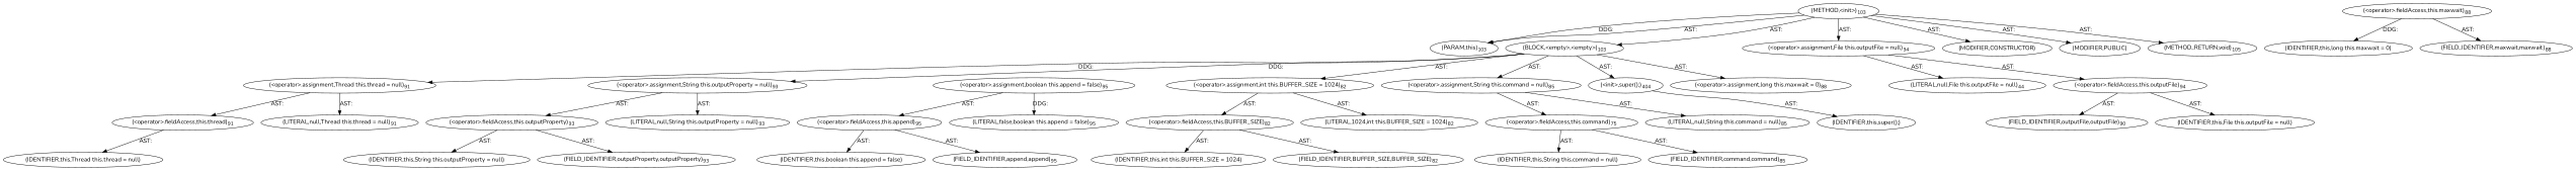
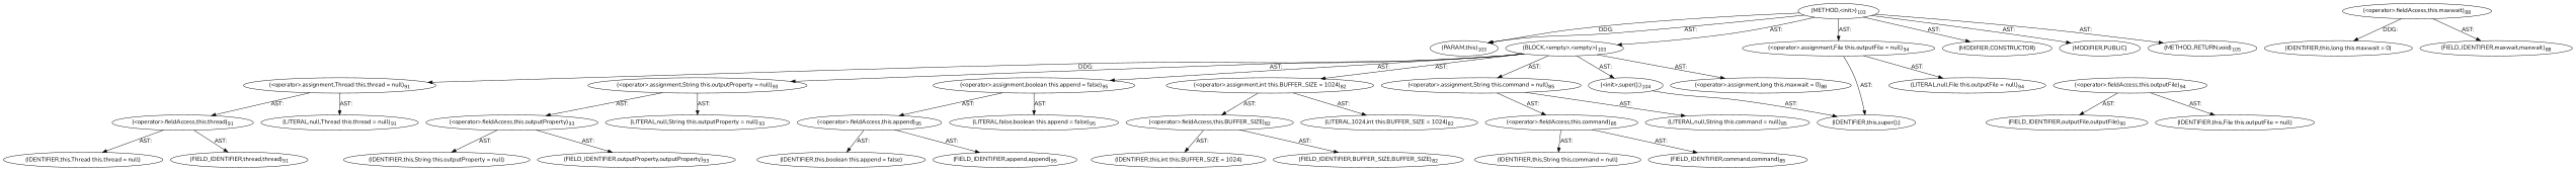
  digraph {
    fontname=Nunito
    node [fontname=Nunito]
    edge [fontname=Nunito]
    n1 [label=<(METHOD,&lt;init&gt;)<SUB>103</SUB>>]
    n2 [label=<(PARAM,this)<SUB>103</SUB>>]
    n3 [label=<(BLOCK,&lt;empty&gt;,&lt;empty&gt;)<SUB>103</SUB>>]
    n4 [label=<(MODIFIER,CONSTRUCTOR)>]
    n5 [label=<(MODIFIER,PUBLIC)>]
    n6 [label=<(METHOD_RETURN,void)<SUB>105</SUB>>]
    n7 [label=<(&lt;operator&gt;.assignment,File this.outputFile = null)<SUB>94</SUB>>]
    n8 [label=<(&lt;operator&gt;.assignment,int this.BUFFER_SIZE = 1024)<SUB>82</SUB>>]
    n9 [label=<(&lt;operator&gt;.assignment,String this.command = null)<SUB>85</SUB>>]
    n10 [label=<(&lt;operator&gt;.assignment,long this.maxwait = 0)<SUB>88</SUB>>]
    n11 [label=<(&lt;operator&gt;.assignment,Thread this.thread = null)<SUB>91</SUB>>]
    n12 [label=<(&lt;operator&gt;.assignment,String this.outputProperty = null)<SUB>93</SUB>>]
    n13 [label=<(&lt;operator&gt;.assignment,boolean this.append = false)<SUB>95</SUB>>]
-   n14 [label=<(&lt;init&gt;,super();)<SUB>404</SUB>>]
+   n14 [label=<(&lt;init&gt;,super();)<SUB>104</SUB>>]
    n15 [label=<(&lt;operator&gt;.fieldAccess,this.BUFFER_SIZE)<SUB>82</SUB>>]
    n16 [label=<(LITERAL,1024,int this.BUFFER_SIZE = 1024)<SUB>82</SUB>>]
-   n17 [label=<(&lt;operator&gt;.fieldAccess,this.command)<SUB>75</SUB>>]
+   n17 [label=<(&lt;operator&gt;.fieldAccess,this.command)<SUB>85</SUB>>]
    n18 [label=<(LITERAL,null,String this.command = null)<SUB>85</SUB>>]
    n19 [label=<(&lt;operator&gt;.fieldAccess,this.thread)<SUB>91</SUB>>]
    n20 [label=<(LITERAL,null,Thread this.thread = null)<SUB>91</SUB>>]
    n21 [label=<(&lt;operator&gt;.fieldAccess,this.outputProperty)<SUB>93</SUB>>]
    n22 [label=<(LITERAL,null,String this.outputProperty = null)<SUB>93</SUB>>]
    n23 [label=<(&lt;operator&gt;.fieldAccess,this.outputFile)<SUB>94</SUB>>]
-   n24 [label=<(LITERAL,null,File this.outputFile = null)<SUB>44</SUB>>]
+   n24 [label=<(LITERAL,null,File this.outputFile = null)<SUB>94</SUB>>]
    n25 [label=<(&lt;operator&gt;.fieldAccess,this.append)<SUB>95</SUB>>]
    n26 [label=<(LITERAL,false,boolean this.append = false)<SUB>95</SUB>>]
    n27 [label=<(IDENTIFIER,this,super();)>]
    n28 [label=<(IDENTIFIER,this,int this.BUFFER_SIZE = 1024)>]
    n29 [label=<(FIELD_IDENTIFIER,BUFFER_SIZE,BUFFER_SIZE)<SUB>82</SUB>>]
    n30 [label=<(IDENTIFIER,this,String this.command = null)>]
    n31 [label=<(FIELD_IDENTIFIER,command,command)<SUB>85</SUB>>]
    n32 [label=<(&lt;operator&gt;.fieldAccess,this.maxwait)<SUB>88</SUB>>]
    n33 [label=<(IDENTIFIER,this,long this.maxwait = 0)>]
    n34 [label=<(FIELD_IDENTIFIER,maxwait,maxwait)<SUB>88</SUB>>]
    n35 [label=<(IDENTIFIER,this,Thread this.thread = null)>]
+   n36 [label=<(FIELD_IDENTIFIER,thread,thread)<SUB>91</SUB>>]
    n37 [label=<(IDENTIFIER,this,String this.outputProperty = null)>]
    n38 [label=<(FIELD_IDENTIFIER,outputProperty,outputProperty)<SUB>93</SUB>>]
    n39 [label=<(IDENTIFIER,this,File this.outputFile = null)>]
    n40 [label=<(FIELD_IDENTIFIER,outputFile,outputFile)<SUB>90</SUB>>]
    n41 [label=<(IDENTIFIER,this,boolean this.append = false)>]
    n42 [label=<(FIELD_IDENTIFIER,append,append)<SUB>95</SUB>>]
    n1 -> n2 [label="AST: "]
    n1 -> n2 [label="DDG: "]
    n1 -> n3 [label="AST: "]
    n1 -> n4 [label="AST: "]
    n1 -> n5 [label="AST: "]
    n1 -> n6 [label="AST: "]
    n1 -> n7 [label="AST: "]
    n3 -> n8 [label="AST: "]
    n3 -> n9 [label="AST: "]
    n3 -> n10 [label="AST: "]
    n3 -> n11 [label="DDG: "]
-   n3 -> n12 [label="DDG: "]
+   n3 -> n12 [label="AST: "]
+   n3 -> n13 [label="AST: "]
    n3 -> n14 [label="AST: "]
-   n7 -> n23 [label="AST: "]
+   n7 -> n27 [label="AST: "]
    n7 -> n24 [label="AST: "]
    n8 -> n15 [label="AST: "]
    n8 -> n16 [label="AST: "]
    n9 -> n17 [label="AST: "]
    n9 -> n18 [label="AST: "]
    n11 -> n19 [label="AST: "]
    n11 -> n20 [label="AST: "]
    n12 -> n21 [label="AST: "]
    n12 -> n22 [label="AST: "]
    n13 -> n25 [label="AST: "]
-   n13 -> n26 [label="DDG: "]
+   n13 -> n26 [label="AST: "]
    n14 -> n27 [label="AST: "]
    n15 -> n28 [label="AST: "]
    n15 -> n29 [label="AST: "]
    n17 -> n30 [label="AST: "]
    n17 -> n31 [label="AST: "]
    n19 -> n35 [label="AST: "]
+   n19 -> n36 [label="AST: "]
    n21 -> n37 [label="AST: "]
    n21 -> n38 [label="AST: "]
    n23 -> n39 [label="AST: "]
    n23 -> n40 [label="AST: "]
    n25 -> n41 [label="AST: "]
    n25 -> n42 [label="AST: "]
    n32 -> n33 [label="DDG: "]
    n32 -> n34 [label="AST: "]
  }
